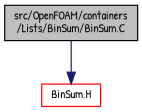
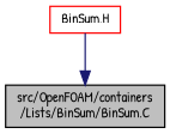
  digraph {
    fontname="Patrick Hand"
    node [fontname="Patrick Hand" fontsize=10 shape=record]
    n1 [color=black fillcolor=grey75 fontcolor=black height=0.2 label="src/OpenFOAM/containers\l/Lists/BinSum/BinSum.C" style=filled width=0.4]
    n2 [color=red height=0.2 label="BinSum.H" width=0.4]
-   n1 -> n2 [color=midnightblue fontname="Patrick Hand" fontsize=10 labelfontname=Helvetica labelfontsize=10 style=solid]
+   n2 -> n1 [color=midnightblue fontname="Patrick Hand" fontsize=10 labelfontname=Helvetica labelfontsize=10 style=solid]
  }
